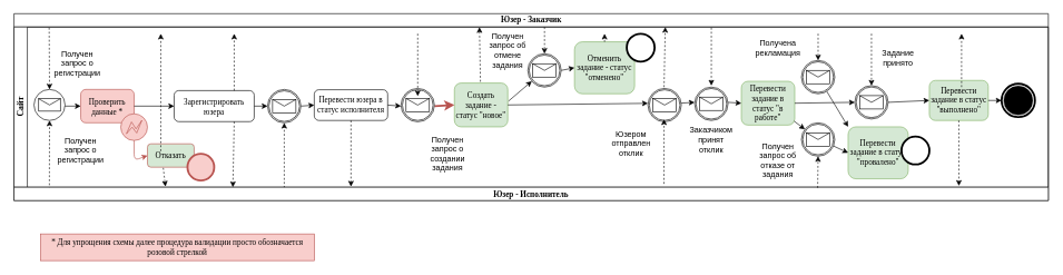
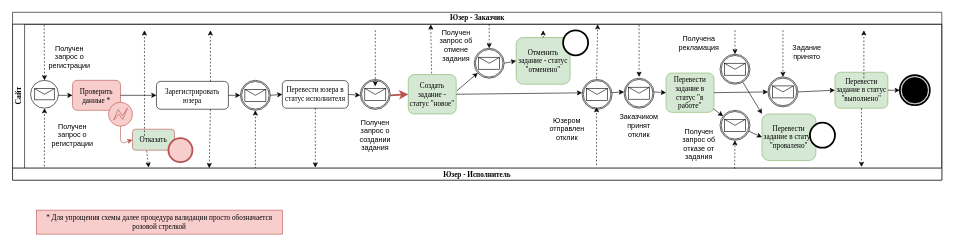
  <mxCell id="0" />
  <mxCell id="1" parent="0" />
  <mxCell id="2" value="&lt;font style=&quot;font-size: 12px&quot;&gt;Юзер - Заказчик&lt;/font&gt;" style="swimlane;html=1;childLayout=stackLayout;horizontal=1;startSize=20;horizontalStack=0;rounded=0;shadow=0;labelBackgroundColor=none;strokeWidth=1;fontFamily=Verdana;fontSize=12;align=center;" parent="1" vertex="1"><mxGeometry x="20" y="20" width="1550" height="280" as="geometry" /></mxCell>
  <mxCell id="3" value="" style="endArrow=classic;html=1;dashed=1;fontSize=12;entryX=0.5;entryY=1;entryDx=0;entryDy=0;entryPerimeter=0;" parent="2" edge="1"><mxGeometry width="50" height="50" relative="1" as="geometry"><mxPoint x="405" y="267" as="sourcePoint" /><mxPoint x="405" y="163.5" as="targetPoint" /></mxGeometry></mxCell>
  <mxCell id="4" value="" style="endArrow=classic;html=1;dashed=1;fontSize=12;exitX=0.338;exitY=1.025;exitDx=0;exitDy=0;exitPerimeter=0;" parent="2" source="16" edge="1"><mxGeometry width="50" height="50" relative="1" as="geometry"><mxPoint x="395" y="277" as="sourcePoint" /><mxPoint x="227" y="259" as="targetPoint" /></mxGeometry></mxCell>
  <mxCell id="5" value="" style="endArrow=classic;html=1;dashed=1;fontSize=12;entryX=0.5;entryY=1;entryDx=0;entryDy=0;entryPerimeter=0;" parent="2" target="14" edge="1"><mxGeometry width="50" height="50" relative="1" as="geometry"><mxPoint x="53" y="269" as="sourcePoint" /><mxPoint x="55" y="173.5" as="targetPoint" /></mxGeometry></mxCell>
  <mxCell id="6" value="&lt;div style=&quot;font-size: 13px&quot;&gt;&lt;font face=&quot;Verdana&quot;&gt;Сайт&lt;/font&gt;&lt;/div&gt;" style="swimlane;html=1;startSize=20;horizontal=0;fontSize=13;" parent="2" vertex="1"><mxGeometry y="20" width="1550" height="240" as="geometry"><mxRectangle y="20" width="680" height="20" as="alternateBounds" /></mxGeometry></mxCell>
  <mxCell id="7" value="Проверить данные *" style="rounded=1;whiteSpace=wrap;html=1;shadow=0;labelBackgroundColor=none;strokeWidth=1;fontFamily=Verdana;fontSize=12;align=center;fillColor=#f8cecc;strokeColor=#b85450;" parent="6" vertex="1"><mxGeometry x="100" y="93.5" width="80" height="50" as="geometry" /></mxCell>
  <mxCell id="8" value="Получен запрос о регистрации" style="text;html=1;strokeColor=none;fillColor=none;align=center;verticalAlign=middle;whiteSpace=wrap;rounded=0;fontSize=12;" parent="6" vertex="1"><mxGeometry x="70" y="30" width="50" height="50" as="geometry" /></mxCell>
  <mxCell id="9" value="" style="endArrow=classic;html=1;fontSize=12;exitX=1;exitY=0.5;exitDx=0;exitDy=0;entryX=0;entryY=0.5;entryDx=0;entryDy=0;" parent="6" target="7" edge="1"><mxGeometry width="50" height="50" relative="1" as="geometry"><mxPoint x="70" y="118.5" as="sourcePoint" /><mxPoint x="370" y="130" as="targetPoint" /></mxGeometry></mxCell>
  <mxCell id="10" value="Получен запрос о регистрации" style="text;html=1;strokeColor=none;fillColor=none;align=center;verticalAlign=middle;whiteSpace=wrap;rounded=0;fontSize=12;" parent="6" vertex="1"><mxGeometry x="60" y="160" width="80" height="50" as="geometry" /></mxCell>
  <mxCell id="11" value="" style="points=[[0.145,0.145,0],[0.5,0,0],[0.855,0.145,0],[1,0.5,0],[0.855,0.855,0],[0.5,1,0],[0.145,0.855,0],[0,0.5,0]];shape=mxgraph.bpmn.event;html=1;verticalLabelPosition=bottom;labelBackgroundColor=#ffffff;verticalAlign=top;align=center;perimeter=ellipsePerimeter;outlineConnect=0;aspect=fixed;outline=eventInt;symbol=error;fontSize=12;fillColor=#f8cecc;strokeColor=#b85450;" parent="6" vertex="1"><mxGeometry x="160" y="130" width="40" height="40" as="geometry" /></mxCell>
  <mxCell id="12" value="" style="endArrow=classic;html=1;fontSize=12;exitX=1;exitY=0.5;exitDx=0;exitDy=0;entryX=0;entryY=0.5;entryDx=0;entryDy=0;" parent="6" source="7" target="13" edge="1"><mxGeometry width="50" height="50" relative="1" as="geometry"><mxPoint x="80" y="128.5" as="sourcePoint" /><mxPoint x="210" y="118.5" as="targetPoint" /></mxGeometry></mxCell>
  <mxCell id="13" value="Зарегистрировать юзера" style="rounded=1;whiteSpace=wrap;html=1;shadow=0;labelBackgroundColor=none;strokeWidth=1;fontFamily=Verdana;fontSize=12;align=center;" parent="6" vertex="1"><mxGeometry x="240" y="95.25" width="120" height="46.5" as="geometry" /></mxCell>
  <mxCell id="14" value="" style="points=[[0.145,0.145,0],[0.5,0,0],[0.855,0.145,0],[1,0.5,0],[0.855,0.855,0],[0.5,1,0],[0.145,0.855,0],[0,0.5,0]];shape=mxgraph.bpmn.event;html=1;verticalLabelPosition=bottom;labelBackgroundColor=#ffffff;verticalAlign=top;align=center;perimeter=ellipsePerimeter;outlineConnect=0;aspect=fixed;outline=standard;symbol=message;fontSize=12;" parent="6" vertex="1"><mxGeometry x="30" y="93.5" width="46.5" height="46.5" as="geometry" /></mxCell>
  <mxCell id="15" value="" style="endArrow=classic;html=1;fontSize=12;exitX=0.5;exitY=1;exitDx=0;exitDy=0;entryX=0;entryY=0.5;entryDx=0;entryDy=0;exitPerimeter=0;fillColor=#f8cecc;strokeColor=#b85450;" parent="6" source="11" target="16" edge="1"><mxGeometry width="50" height="50" relative="1" as="geometry"><mxPoint x="80" y="128.5" as="sourcePoint" /><mxPoint x="210" y="195" as="targetPoint" /><Array as="points"><mxPoint x="180" y="200" /></Array></mxGeometry></mxCell>
  <mxCell id="16" value="Отказать" style="rounded=1;whiteSpace=wrap;html=1;shadow=0;labelBackgroundColor=none;strokeWidth=1;fontFamily=Verdana;fontSize=12;align=center;fillColor=#d5e8d4;strokeColor=#b85450;" parent="6" vertex="1"><mxGeometry x="200" y="175" width="70" height="35" as="geometry" /></mxCell>
  <mxCell id="17" value="" style="endArrow=classic;html=1;fontSize=12;exitX=1;exitY=0.5;exitDx=0;exitDy=0;" parent="6" source="13" edge="1"><mxGeometry width="50" height="50" relative="1" as="geometry"><mxPoint x="320" y="200" as="sourcePoint" /><mxPoint x="380" y="118.5" as="targetPoint" /></mxGeometry></mxCell>
  <mxCell id="18" value="Перевести юзера в статус исполнителя" style="rounded=1;whiteSpace=wrap;html=1;shadow=0;labelBackgroundColor=none;strokeWidth=1;fontFamily=Verdana;fontSize=12;align=center;" parent="6" vertex="1"><mxGeometry x="450" y="93.94" width="110" height="46.06" as="geometry" /></mxCell>
  <mxCell id="19" value="" style="endArrow=classic;html=1;fontSize=12;exitX=1;exitY=0.5;exitDx=0;exitDy=0;exitPerimeter=0;entryX=0;entryY=0.5;entryDx=0;entryDy=0;" parent="6" target="18" edge="1"><mxGeometry width="50" height="50" relative="1" as="geometry"><mxPoint x="430" y="118.5" as="sourcePoint" /><mxPoint x="370.004" y="125.454" as="targetPoint" /></mxGeometry></mxCell>
  <mxCell id="20" value="" style="points=[[0.145,0.145,0],[0.5,0,0],[0.855,0.145,0],[1,0.5,0],[0.855,0.855,0],[0.5,1,0],[0.145,0.855,0],[0,0.5,0]];shape=mxgraph.bpmn.event;html=1;verticalLabelPosition=bottom;labelBackgroundColor=#ffffff;verticalAlign=top;align=center;perimeter=ellipsePerimeter;outlineConnect=0;aspect=fixed;outline=end;symbol=terminate2;fontFamily=Verdana;fontSize=12;fillColor=#f8cecc;strokeColor=#b85450;" parent="6" vertex="1"><mxGeometry x="260" y="190" width="40" height="40" as="geometry" /></mxCell>
  <mxCell id="21" value="" style="endArrow=classic;html=1;fontSize=12;exitX=1;exitY=0.5;exitDx=0;exitDy=0;entryX=0;entryY=0.5;entryDx=0;entryDy=0;entryPerimeter=0;" parent="6" source="18" edge="1"><mxGeometry width="50" height="50" relative="1" as="geometry"><mxPoint x="460" y="126.75" as="sourcePoint" /><mxPoint x="580" y="118.5" as="targetPoint" /></mxGeometry></mxCell>
- <mxCell id="22" value="Получен запрос о создании задания" style="text;html=1;strokeColor=none;fillColor=none;align=center;verticalAlign=middle;whiteSpace=wrap;rounded=0;fontSize=12;" parent="6" vertex="1"><mxGeometry x="615" y="165" width="70" height="50" as="geometry" /></mxCell>
+ <mxCell id="22" value="Получен запрос о создании задания" style="text;html=1;strokeColor=none;fillColor=none;align=center;verticalAlign=middle;whiteSpace=wrap;rounded=0;fontSize=12;" parent="6" vertex="1"><mxGeometry x="570" y="160" width="70" height="50" as="geometry" /></mxCell>
  <mxCell id="23" value="Создать задание - статус &quot;новое&quot;" style="rounded=1;whiteSpace=wrap;html=1;shadow=0;labelBackgroundColor=none;strokeWidth=1;fontFamily=Verdana;fontSize=12;align=center;fillColor=#d5e8d4;strokeColor=#82b366;" parent="6" vertex="1"><mxGeometry x="660" y="83.94" width="80" height="65.62" as="geometry" /></mxCell>
  <mxCell id="24" value="" style="endArrow=classic;html=1;fontSize=12;exitX=1;exitY=0.5;exitDx=0;exitDy=0;exitPerimeter=0;entryX=0;entryY=0.5;entryDx=0;entryDy=0;fillColor=#f8cecc;strokeColor=#b85450;strokeWidth=3;" parent="6" target="23" edge="1"><mxGeometry width="50" height="50" relative="1" as="geometry"><mxPoint x="630" y="118.5" as="sourcePoint" /><mxPoint x="480" y="126.75" as="targetPoint" /></mxGeometry></mxCell>
  <mxCell id="25" value="Юзером отправлен отклик" style="text;html=1;strokeColor=none;fillColor=none;align=center;verticalAlign=middle;whiteSpace=wrap;rounded=0;fontSize=12;" parent="6" vertex="1"><mxGeometry x="900" y="149.56" width="50" height="50" as="geometry" /></mxCell>
  <mxCell id="26" value="" style="endArrow=classic;html=1;fontSize=12;exitX=1.013;exitY=0.412;exitDx=0;exitDy=0;exitPerimeter=0;" parent="6" source="23" edge="1"><mxGeometry width="50" height="50" relative="1" as="geometry"><mxPoint x="660" y="128.5" as="sourcePoint" /><mxPoint x="775.943" y="81.181" as="targetPoint" /></mxGeometry></mxCell>
  <mxCell id="27" value="" style="endArrow=classic;html=1;fontSize=12;exitX=1;exitY=0.5;exitDx=0;exitDy=0;exitPerimeter=0;entryX=0;entryY=0.5;entryDx=0;entryDy=0;entryPerimeter=0;" parent="6" edge="1"><mxGeometry width="50" height="50" relative="1" as="geometry"><mxPoint x="998.25" y="114.125" as="sourcePoint" /><mxPoint x="1020" y="112.81" as="targetPoint" /></mxGeometry></mxCell>
  <mxCell id="28" value="Заказчиком принят отклик" style="text;html=1;strokeColor=none;fillColor=none;align=center;verticalAlign=middle;whiteSpace=wrap;rounded=0;fontSize=12;" parent="6" vertex="1"><mxGeometry x="1020" y="143.5" width="50" height="50" as="geometry" /></mxCell>
  <mxCell id="29" value="Перевести задание в статус &quot;в работе&quot;" style="rounded=1;whiteSpace=wrap;html=1;shadow=0;labelBackgroundColor=none;strokeWidth=1;fontFamily=Verdana;fontSize=12;align=center;fillColor=#d5e8d4;strokeColor=#82b366;" parent="6" vertex="1"><mxGeometry x="1090" y="81.31" width="80" height="65.62" as="geometry" /></mxCell>
  <mxCell id="30" value="" style="endArrow=classic;html=1;fontSize=12;exitX=1;exitY=0.5;exitDx=0;exitDy=0;exitPerimeter=0;entryX=0;entryY=0.5;entryDx=0;entryDy=0;" parent="6" target="29" edge="1"><mxGeometry width="50" height="50" relative="1" as="geometry"><mxPoint x="1070" y="112.81" as="sourcePoint" /><mxPoint x="840" y="125.44" as="targetPoint" /></mxGeometry></mxCell>
  <mxCell id="31" value="Получен запрос об отмене задания" style="text;html=1;strokeColor=none;fillColor=none;align=center;verticalAlign=middle;whiteSpace=wrap;rounded=0;fontSize=12;" parent="6" vertex="1"><mxGeometry x="710" y="10" width="60" height="50" as="geometry" /></mxCell>
  <mxCell id="32" value="Отменить задание - статус &quot;отменено&quot;" style="rounded=1;whiteSpace=wrap;html=1;shadow=0;labelBackgroundColor=none;strokeWidth=1;fontFamily=Verdana;fontSize=12;align=center;fillColor=#d5e8d4;strokeColor=#82b366;" parent="6" vertex="1"><mxGeometry x="840" y="22.19" width="90" height="77.81" as="geometry" /></mxCell>
  <mxCell id="33" value="" style="endArrow=classic;html=1;fontSize=12;exitX=1;exitY=0.5;exitDx=0;exitDy=0;exitPerimeter=0;" parent="6" edge="1"><mxGeometry width="50" height="50" relative="1" as="geometry"><mxPoint x="820" y="65" as="sourcePoint" /><mxPoint x="840" y="61" as="targetPoint" /></mxGeometry></mxCell>
  <mxCell id="34" value="" style="points=[[0.145,0.145,0],[0.5,0,0],[0.855,0.145,0],[1,0.5,0],[0.855,0.855,0],[0.5,1,0],[0.145,0.855,0],[0,0.5,0]];shape=mxgraph.bpmn.event;html=1;verticalLabelPosition=bottom;labelBackgroundColor=#ffffff;verticalAlign=top;align=center;perimeter=ellipsePerimeter;outlineConnect=0;aspect=fixed;outline=end;symbol=terminate2;fontFamily=Verdana;fontSize=12;" parent="6" vertex="1"><mxGeometry x="918.25" y="10" width="41.75" height="41.75" as="geometry" /></mxCell>
  <mxCell id="35" value="" style="endArrow=classic;html=1;fontSize=12;exitX=1;exitY=0.5;exitDx=0;exitDy=0;" parent="6" source="23" edge="1"><mxGeometry width="50" height="50" relative="1" as="geometry"><mxPoint x="750" y="150" as="sourcePoint" /><mxPoint x="950.001" y="114.331" as="targetPoint" /></mxGeometry></mxCell>
  <mxCell id="36" value="Получен запрос об отказе от задания" style="text;html=1;strokeColor=none;fillColor=none;align=center;verticalAlign=middle;whiteSpace=wrap;rounded=0;fontSize=12;" parent="6" vertex="1"><mxGeometry x="1110" y="175" width="70" height="50" as="geometry" /></mxCell>
  <mxCell id="37" value="Перевести задание в статус &quot;провалено&quot;" style="rounded=1;whiteSpace=wrap;html=1;shadow=0;labelBackgroundColor=none;strokeWidth=1;fontFamily=Verdana;fontSize=12;align=center;fillColor=#d5e8d4;strokeColor=#82b366;" parent="6" vertex="1"><mxGeometry x="1250" y="149.56" width="90" height="77.81" as="geometry" /></mxCell>
  <mxCell id="38" value="" style="points=[[0.145,0.145,0],[0.5,0,0],[0.855,0.145,0],[1,0.5,0],[0.855,0.855,0],[0.5,1,0],[0.145,0.855,0],[0,0.5,0]];shape=mxgraph.bpmn.event;html=1;verticalLabelPosition=bottom;labelBackgroundColor=#ffffff;verticalAlign=top;align=center;perimeter=ellipsePerimeter;outlineConnect=0;aspect=fixed;outline=end;symbol=terminate2;fontFamily=Verdana;fontSize=12;" parent="6" vertex="1"><mxGeometry x="1330" y="164.13" width="41.75" height="41.75" as="geometry" /></mxCell>
  <mxCell id="39" value="" style="endArrow=classic;html=1;fontSize=12;entryX=0;entryY=0.5;entryDx=0;entryDy=0;" parent="6" target="37" edge="1"><mxGeometry width="50" height="50" relative="1" as="geometry"><mxPoint x="1228.031" y="178.224" as="sourcePoint" /><mxPoint x="1100" y="124.12" as="targetPoint" /></mxGeometry></mxCell>
  <mxCell id="40" value="" style="endArrow=classic;html=1;fontSize=12;exitX=0.988;exitY=0.91;exitDx=0;exitDy=0;exitPerimeter=0;" parent="6" source="29" edge="1"><mxGeometry width="50" height="50" relative="1" as="geometry"><mxPoint x="1170" y="115" as="sourcePoint" /><mxPoint x="1185.205" y="153.23" as="targetPoint" /></mxGeometry></mxCell>
  <mxCell id="41" value="" style="endArrow=classic;html=1;fontSize=12;entryX=0;entryY=0;entryDx=0;entryDy=0;" parent="6" target="37" edge="1"><mxGeometry width="50" height="50" relative="1" as="geometry"><mxPoint x="1217.99" y="96.361" as="sourcePoint" /><mxPoint x="1260" y="198.465" as="targetPoint" /></mxGeometry></mxCell>
  <mxCell id="42" value="Получена рекламация" style="text;html=1;strokeColor=none;fillColor=none;align=center;verticalAlign=middle;whiteSpace=wrap;rounded=0;fontSize=12;" vertex="1" parent="6"><mxGeometry x="1110" y="5.88" width="70" height="50" as="geometry" /></mxCell>
  <mxCell id="43" value="" style="endArrow=classic;html=1;fontSize=12;exitX=1;exitY=0.5;exitDx=0;exitDy=0;entryX=0;entryY=0.5;entryDx=0;entryDy=0;entryPerimeter=0;" edge="1" parent="6" source="29"><mxGeometry width="50" height="50" relative="1" as="geometry"><mxPoint x="1008.25" y="124.125" as="sourcePoint" /><mxPoint x="1260" y="112.81" as="targetPoint" /></mxGeometry></mxCell>
  <mxCell id="44" value="Задание принято" style="text;html=1;strokeColor=none;fillColor=none;align=center;verticalAlign=middle;whiteSpace=wrap;rounded=0;fontSize=12;" vertex="1" parent="6"><mxGeometry x="1290" y="22.19" width="70" height="50" as="geometry" /></mxCell>
  <mxCell id="45" value="Перевести задание в статус &quot;выполнено&quot;" style="rounded=1;whiteSpace=wrap;html=1;shadow=0;labelBackgroundColor=none;strokeWidth=1;fontFamily=Verdana;fontSize=12;align=center;fillColor=#d5e8d4;strokeColor=#82b366;" vertex="1" parent="6"><mxGeometry x="1371.75" y="80" width="88.25" height="60" as="geometry" /></mxCell>
  <mxCell id="46" value="" style="endArrow=classic;html=1;fontSize=12;exitX=1;exitY=0.5;exitDx=0;exitDy=0;entryX=0;entryY=0.5;entryDx=0;entryDy=0;exitPerimeter=0;" edge="1" parent="6" target="45"><mxGeometry width="50" height="50" relative="1" as="geometry"><mxPoint x="1310" y="112.81" as="sourcePoint" /><mxPoint x="1270" y="122.81" as="targetPoint" /></mxGeometry></mxCell>
  <mxCell id="47" value="" style="points=[[0.145,0.145,0],[0.5,0,0],[0.855,0.145,0],[1,0.5,0],[0.855,0.855,0],[0.5,1,0],[0.145,0.855,0],[0,0.5,0]];shape=mxgraph.bpmn.event;html=1;verticalLabelPosition=bottom;labelBackgroundColor=#ffffff;verticalAlign=top;align=center;perimeter=ellipsePerimeter;outlineConnect=0;aspect=fixed;outline=end;symbol=terminate;" vertex="1" parent="6"><mxGeometry x="1480" y="85" width="50" height="50" as="geometry" /></mxCell>
  <mxCell id="48" value="" style="endArrow=classic;html=1;fontSize=12;exitX=1;exitY=0.5;exitDx=0;exitDy=0;entryX=0;entryY=0.5;entryDx=0;entryDy=0;entryPerimeter=0;" edge="1" parent="6" source="45" target="47"><mxGeometry width="50" height="50" relative="1" as="geometry"><mxPoint x="1180" y="124.12" as="sourcePoint" /><mxPoint x="1270" y="122.81" as="targetPoint" /></mxGeometry></mxCell>
  <mxCell id="49" value="" style="points=[[0.145,0.145,0],[0.5,0,0],[0.855,0.145,0],[1,0.5,0],[0.855,0.855,0],[0.5,1,0],[0.145,0.855,0],[0,0.5,0]];shape=mxgraph.bpmn.event;html=1;verticalLabelPosition=bottom;labelBackgroundColor=#ffffff;verticalAlign=top;align=center;perimeter=ellipsePerimeter;outlineConnect=0;aspect=fixed;outline=catching;symbol=message;" vertex="1" parent="6"><mxGeometry x="380" y="93.5" width="50" height="50" as="geometry" /></mxCell>
  <mxCell id="50" value="" style="points=[[0.145,0.145,0],[0.5,0,0],[0.855,0.145,0],[1,0.5,0],[0.855,0.855,0],[0.5,1,0],[0.145,0.855,0],[0,0.5,0]];shape=mxgraph.bpmn.event;html=1;verticalLabelPosition=bottom;labelBackgroundColor=#ffffff;verticalAlign=top;align=center;perimeter=ellipsePerimeter;outlineConnect=0;aspect=fixed;outline=catching;symbol=message;" vertex="1" parent="6"><mxGeometry x="580" y="91.97" width="50" height="50" as="geometry" /></mxCell>
  <mxCell id="51" value="" style="points=[[0.145,0.145,0],[0.5,0,0],[0.855,0.145,0],[1,0.5,0],[0.855,0.855,0],[0.5,1,0],[0.145,0.855,0],[0,0.5,0]];shape=mxgraph.bpmn.event;html=1;verticalLabelPosition=bottom;labelBackgroundColor=#ffffff;verticalAlign=top;align=center;perimeter=ellipsePerimeter;outlineConnect=0;aspect=fixed;outline=catching;symbol=message;" vertex="1" parent="6"><mxGeometry x="770" y="40" width="50" height="50" as="geometry" /></mxCell>
  <mxCell id="52" value="" style="points=[[0.145,0.145,0],[0.5,0,0],[0.855,0.145,0],[1,0.5,0],[0.855,0.855,0],[0.5,1,0],[0.145,0.855,0],[0,0.5,0]];shape=mxgraph.bpmn.event;html=1;verticalLabelPosition=bottom;labelBackgroundColor=#ffffff;verticalAlign=top;align=center;perimeter=ellipsePerimeter;outlineConnect=0;aspect=fixed;outline=catching;symbol=message;" vertex="1" parent="6"><mxGeometry x="950" y="91.97" width="50" height="50" as="geometry" /></mxCell>
  <mxCell id="53" value="" style="points=[[0.145,0.145,0],[0.5,0,0],[0.855,0.145,0],[1,0.5,0],[0.855,0.855,0],[0.5,1,0],[0.145,0.855,0],[0,0.5,0]];shape=mxgraph.bpmn.event;html=1;verticalLabelPosition=bottom;labelBackgroundColor=#ffffff;verticalAlign=top;align=center;perimeter=ellipsePerimeter;outlineConnect=0;aspect=fixed;outline=catching;symbol=message;" vertex="1" parent="6"><mxGeometry x="1180" y="143.5" width="50" height="50" as="geometry" /></mxCell>
  <mxCell id="54" value="" style="points=[[0.145,0.145,0],[0.5,0,0],[0.855,0.145,0],[1,0.5,0],[0.855,0.855,0],[0.5,1,0],[0.145,0.855,0],[0,0.5,0]];shape=mxgraph.bpmn.event;html=1;verticalLabelPosition=bottom;labelBackgroundColor=#ffffff;verticalAlign=top;align=center;perimeter=ellipsePerimeter;outlineConnect=0;aspect=fixed;outline=catching;symbol=message;" vertex="1" parent="6"><mxGeometry x="1180" y="50" width="50" height="50" as="geometry" /></mxCell>
  <mxCell id="55" value="" style="points=[[0.145,0.145,0],[0.5,0,0],[0.855,0.145,0],[1,0.5,0],[0.855,0.855,0],[0.5,1,0],[0.145,0.855,0],[0,0.5,0]];shape=mxgraph.bpmn.event;html=1;verticalLabelPosition=bottom;labelBackgroundColor=#ffffff;verticalAlign=top;align=center;perimeter=ellipsePerimeter;outlineConnect=0;aspect=fixed;outline=catching;symbol=message;" vertex="1" parent="6"><mxGeometry x="1260" y="87.81" width="50" height="50" as="geometry" /></mxCell>
  <mxCell id="56" value="Юзер - Исполнитель" style="swimlane;fontSize=12;startSize=23;fontFamily=Verdana;" parent="2" vertex="1"><mxGeometry y="260" width="1550" height="20" as="geometry" /></mxCell>
  <mxCell id="57" value="" style="endArrow=classic;html=1;dashed=1;fontSize=12;exitX=0.75;exitY=1;exitDx=0;exitDy=0;" parent="2" source="13" edge="1"><mxGeometry width="50" height="50" relative="1" as="geometry"><mxPoint x="300" y="160" as="sourcePoint" /><mxPoint x="328" y="260" as="targetPoint" /></mxGeometry></mxCell>
  <mxCell id="58" value="" style="endArrow=classic;html=1;dashed=1;fontSize=12;exitX=0.5;exitY=1;exitDx=0;exitDy=0;" parent="2" source="18" edge="1"><mxGeometry width="50" height="50" relative="1" as="geometry"><mxPoint x="310" y="170" as="sourcePoint" /><mxPoint x="505" y="259" as="targetPoint" /></mxGeometry></mxCell>
  <mxCell id="59" value="" style="endArrow=classic;html=1;dashed=1;fontSize=12;entryX=0.45;entryY=0.072;entryDx=0;entryDy=0;entryPerimeter=0;" parent="2" target="2" edge="1"><mxGeometry width="50" height="50" relative="1" as="geometry"><mxPoint x="699" y="102" as="sourcePoint" /><mxPoint x="713" y="30" as="targetPoint" /></mxGeometry></mxCell>
  <mxCell id="60" value="" style="endArrow=classic;html=1;dashed=1;fontSize=12;entryX=0.5;entryY=0;entryDx=0;entryDy=0;entryPerimeter=0;" parent="2" edge="1"><mxGeometry width="50" height="50" relative="1" as="geometry"><mxPoint x="1045" y="21" as="sourcePoint" /><mxPoint x="1045" y="107.81" as="targetPoint" /></mxGeometry></mxCell>
  <mxCell id="61" value="" style="endArrow=classic;html=1;dashed=1;fontSize=12;entryX=0.5;entryY=1;entryDx=0;entryDy=0;entryPerimeter=0;" parent="2" edge="1"><mxGeometry width="50" height="50" relative="1" as="geometry"><mxPoint x="974" y="255" as="sourcePoint" /><mxPoint x="974.125" y="158.25" as="targetPoint" /></mxGeometry></mxCell>
  <mxCell id="62" value="" style="endArrow=classic;html=1;dashed=1;fontSize=12;exitX=0.5;exitY=0;exitDx=0;exitDy=0;exitPerimeter=0;" parent="2" edge="1"><mxGeometry width="50" height="50" relative="1" as="geometry"><mxPoint x="974.125" y="110" as="sourcePoint" /><mxPoint x="976" y="20" as="targetPoint" /></mxGeometry></mxCell>
  <mxCell id="63" value="" style="endArrow=classic;html=1;dashed=1;fontSize=12;entryX=0.5;entryY=0;entryDx=0;entryDy=0;entryPerimeter=0;" parent="2" edge="1"><mxGeometry width="50" height="50" relative="1" as="geometry"><mxPoint x="795" y="20" as="sourcePoint" /><mxPoint x="795" y="60" as="targetPoint" /></mxGeometry></mxCell>
  <mxCell id="64" value="" style="endArrow=classic;html=1;dashed=1;fontSize=12;entryX=0.5;entryY=1;entryDx=0;entryDy=0;entryPerimeter=0;exitX=0.777;exitY=0.05;exitDx=0;exitDy=0;exitPerimeter=0;" parent="2" source="56" edge="1"><mxGeometry width="50" height="50" relative="1" as="geometry"><mxPoint x="984.31" y="270" as="sourcePoint" /><mxPoint x="1205" y="213.5" as="targetPoint" /></mxGeometry></mxCell>
  <mxCell id="65" value="" style="endArrow=classic;html=1;dashed=1;fontSize=12;" edge="1" parent="2" source="45"><mxGeometry width="50" height="50" relative="1" as="geometry"><mxPoint x="1055" y="31" as="sourcePoint" /><mxPoint x="1416" y="258" as="targetPoint" /></mxGeometry></mxCell>
  <mxCell id="66" value="" style="endArrow=classic;html=1;dashed=1;fontSize=12;entryX=0.5;entryY=0;entryDx=0;entryDy=0;entryPerimeter=0;exitX=0.034;exitY=0.075;exitDx=0;exitDy=0;exitPerimeter=0;" edge="1" parent="2" source="2" target="14"><mxGeometry width="50" height="50" relative="1" as="geometry"><mxPoint x="63" y="279" as="sourcePoint" /><mxPoint x="63.25" y="170" as="targetPoint" /></mxGeometry></mxCell>
  <mxCell id="67" value="" style="endArrow=classic;html=1;dashed=1;fontSize=12;" parent="1" edge="1"><mxGeometry width="50" height="50" relative="1" as="geometry"><mxPoint x="240" y="226" as="sourcePoint" /><mxPoint x="240" y="50" as="targetPoint" /></mxGeometry></mxCell>
  <mxCell id="68" value="" style="endArrow=classic;html=1;dashed=1;fontSize=12;exitX=0.75;exitY=0;exitDx=0;exitDy=0;" parent="1" source="13" edge="1"><mxGeometry width="50" height="50" relative="1" as="geometry"><mxPoint x="250" y="236" as="sourcePoint" /><mxPoint x="350" y="50" as="targetPoint" /></mxGeometry></mxCell>
  <mxCell id="69" value="" style="endArrow=classic;html=1;dashed=1;fontSize=12;entryX=0.5;entryY=0;entryDx=0;entryDy=0;entryPerimeter=0;" parent="1" edge="1"><mxGeometry width="50" height="50" relative="1" as="geometry"><mxPoint x="625" y="50" as="sourcePoint" /><mxPoint x="625" y="143.5" as="targetPoint" /></mxGeometry></mxCell>
  <mxCell id="70" value="* Для упрощения схемы далее процедура валидации просто обозначается розовой стрелкой" style="text;html=1;strokeColor=#b85450;fillColor=#f8cecc;align=center;verticalAlign=middle;whiteSpace=wrap;rounded=0;fontFamily=Verdana;fontSize=12;" parent="1" vertex="1"><mxGeometry x="60" y="350" width="410" height="40" as="geometry" /></mxCell>
  <mxCell id="71" value="" style="endArrow=classic;html=1;dashed=1;fontSize=12;exitX=0.5;exitY=0;exitDx=0;exitDy=0;" parent="1" source="32" edge="1"><mxGeometry width="50" height="50" relative="1" as="geometry"><mxPoint x="729" y="142" as="sourcePoint" /><mxPoint x="905" y="50" as="targetPoint" /></mxGeometry></mxCell>
  <mxCell id="72" value="" style="endArrow=classic;html=1;dashed=1;fontSize=12;entryX=0.5;entryY=0;entryDx=0;entryDy=0;entryPerimeter=0;" parent="1" edge="1"><mxGeometry width="50" height="50" relative="1" as="geometry"><mxPoint x="1225" y="50" as="sourcePoint" /><mxPoint x="1225" y="90" as="targetPoint" /></mxGeometry></mxCell>
  <mxCell id="73" value="" style="endArrow=classic;html=1;dashed=1;fontSize=12;entryX=0.5;entryY=0;entryDx=0;entryDy=0;entryPerimeter=0;" edge="1" parent="1"><mxGeometry width="50" height="50" relative="1" as="geometry"><mxPoint x="1305" y="50" as="sourcePoint" /><mxPoint x="1305" y="127.81" as="targetPoint" /></mxGeometry></mxCell>
  <mxCell id="74" value="" style="endArrow=classic;html=1;dashed=1;fontSize=12;" edge="1" parent="1"><mxGeometry width="50" height="50" relative="1" as="geometry"><mxPoint x="1440" y="130" as="sourcePoint" /><mxPoint x="1440" y="50" as="targetPoint" /></mxGeometry></mxCell>
  <mxCell id="75" value="" style="points=[[0.145,0.145,0],[0.5,0,0],[0.855,0.145,0],[1,0.5,0],[0.855,0.855,0],[0.5,1,0],[0.145,0.855,0],[0,0.5,0]];shape=mxgraph.bpmn.event;html=1;verticalLabelPosition=bottom;labelBackgroundColor=#ffffff;verticalAlign=top;align=center;perimeter=ellipsePerimeter;outlineConnect=0;aspect=fixed;outline=catching;symbol=message;" vertex="1" parent="1"><mxGeometry x="1040" y="130" width="50" height="50" as="geometry" /></mxCell>
